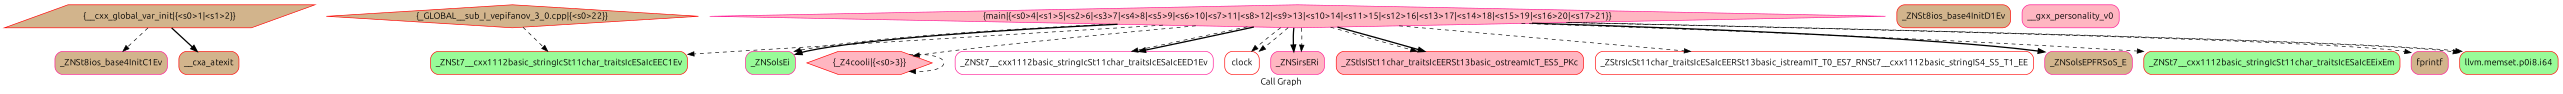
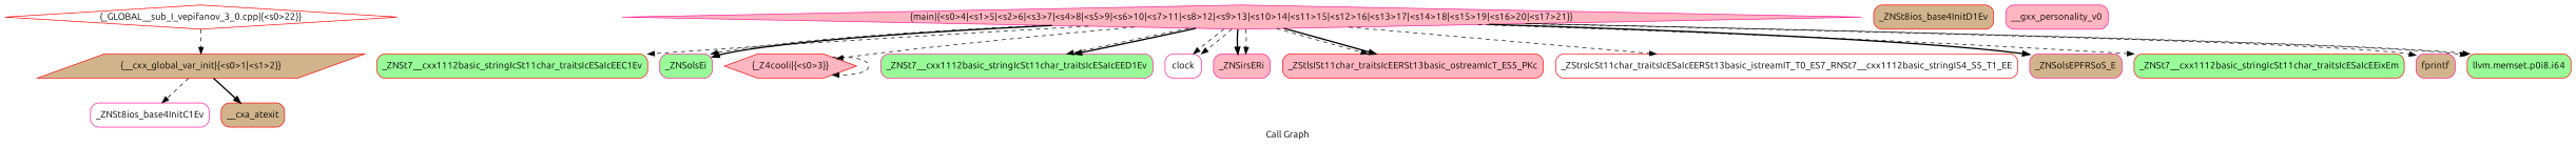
  digraph {
    fontname=Ubuntu
    label="Call Graph"
    node [color=red fillcolor=tan fontname=Ubuntu shape=Mrecord style=filled]
    edge [color=black fontname=Ubuntu style=dashed tailport=s0]
    n1 [label="{__cxx_global_var_init|{<s0>1|<s1>2}}" shape=parallelogram]
-   n2 [color=deeppink label="{_ZNSt8ios_base4InitC1Ev}"]
+   n2 [color=deeppink fillcolor=white label="{_ZNSt8ios_base4InitC1Ev}"]
    n3 [label="{__cxa_atexit}"]
    n4 [fillcolor=palegreen label="{_ZNSt7__cxx1112basic_stringIcSt11char_traitsIcESaIcEEC1Ev}"]
    n5 [color=deeppink fillcolor=palegreen label="{_ZNSolsEi}"]
    n6 [label="{_ZNSt8ios_base4InitD1Ev}"]
    n7 [color=deeppink fillcolor=lightpink label="{__gxx_personality_v0}"]
    n8 [fillcolor=lightpink label="{_Z4cooli|{<s0>3}}" shape=hexagon]
-   n9 [color=deeppink fillcolor=white label="{_ZNSt7__cxx1112basic_stringIcSt11char_traitsIcESaIcEED1Ev}"]
-   n10 [fillcolor=white label="{clock}"]
+   n9 [color=deeppink fillcolor=palegreen label="{_ZNSt7__cxx1112basic_stringIcSt11char_traitsIcESaIcEED1Ev}"]
+   n10 [color=deeppink fillcolor=white label="{clock}"]
    n11 [color=deeppink fillcolor=lightpink label="{_ZNSirsERi}"]
    n12 [fillcolor=lightpink label="{_ZStlsISt11char_traitsIcEERSt13basic_ostreamIcT_ES5_PKc}"]
    n13 [fillcolor=white label="{_ZStrsIcSt11char_traitsIcESaIcEERSt13basic_istreamIT_T0_ES7_RNSt7__cxx1112basic_stringIS4_S5_T1_EE}"]
    n14 [color=deeppink label="{_ZNSolsEPFRSoS_E}"]
    n15 [fillcolor=palegreen label="{_ZNSt7__cxx1112basic_stringIcSt11char_traitsIcESaIcEEixEm}"]
    n16 [color=deeppink label="{fprintf}"]
    n17 [color=deeppink fillcolor=lightpink label="{main|{<s0>4|<s1>5|<s2>6|<s3>7|<s4>8|<s5>9|<s6>10|<s7>11|<s8>12|<s9>13|<s10>14|<s11>15|<s12>16|<s13>17|<s14>18|<s15>19|<s16>20|<s17>21}}" shape=diamond]
    n18 [fillcolor=palegreen label="{llvm.memset.p0i8.i64}"]
-   n19 [label="{_GLOBAL__sub_I_vepifanov_3_0.cpp|{<s0>22}}" shape=diamond]
+   n19 [fillcolor=white label="{_GLOBAL__sub_I_vepifanov_3_0.cpp|{<s0>22}}" shape=diamond]
    n1 -> n2
    n1 -> n3 [style=bold tailport=s1]
    n8 -> n8
    n17 -> n4 [tailport=s2]
    n17 -> n5 [tailport=s11]
    n17 -> n5 [style=bold tailport=s13]
    n17 -> n8 [tailport=s9]
    n17 -> n9 [tailport=s5]
    n17 -> n9 [style=bold tailport=s6]
    n17 -> n10 [tailport=s15]
    n17 -> n10 [tailport=s16]
    n17 -> n11 [style=bold]
    n17 -> n11 [tailport=s1]
    n17 -> n12 [tailport=s10]
    n17 -> n12 [style=bold tailport=s12]
    n17 -> n13 [tailport=s3]
    n17 -> n14 [style=bold tailport=s14]
    n17 -> n15 [tailport=s4]
    n17 -> n16 [tailport=s17]
    n17 -> n18 [tailport=s7]
    n17 -> n18 [tailport=s8]
-   n19 -> n4
+   n19 -> n1
  }
